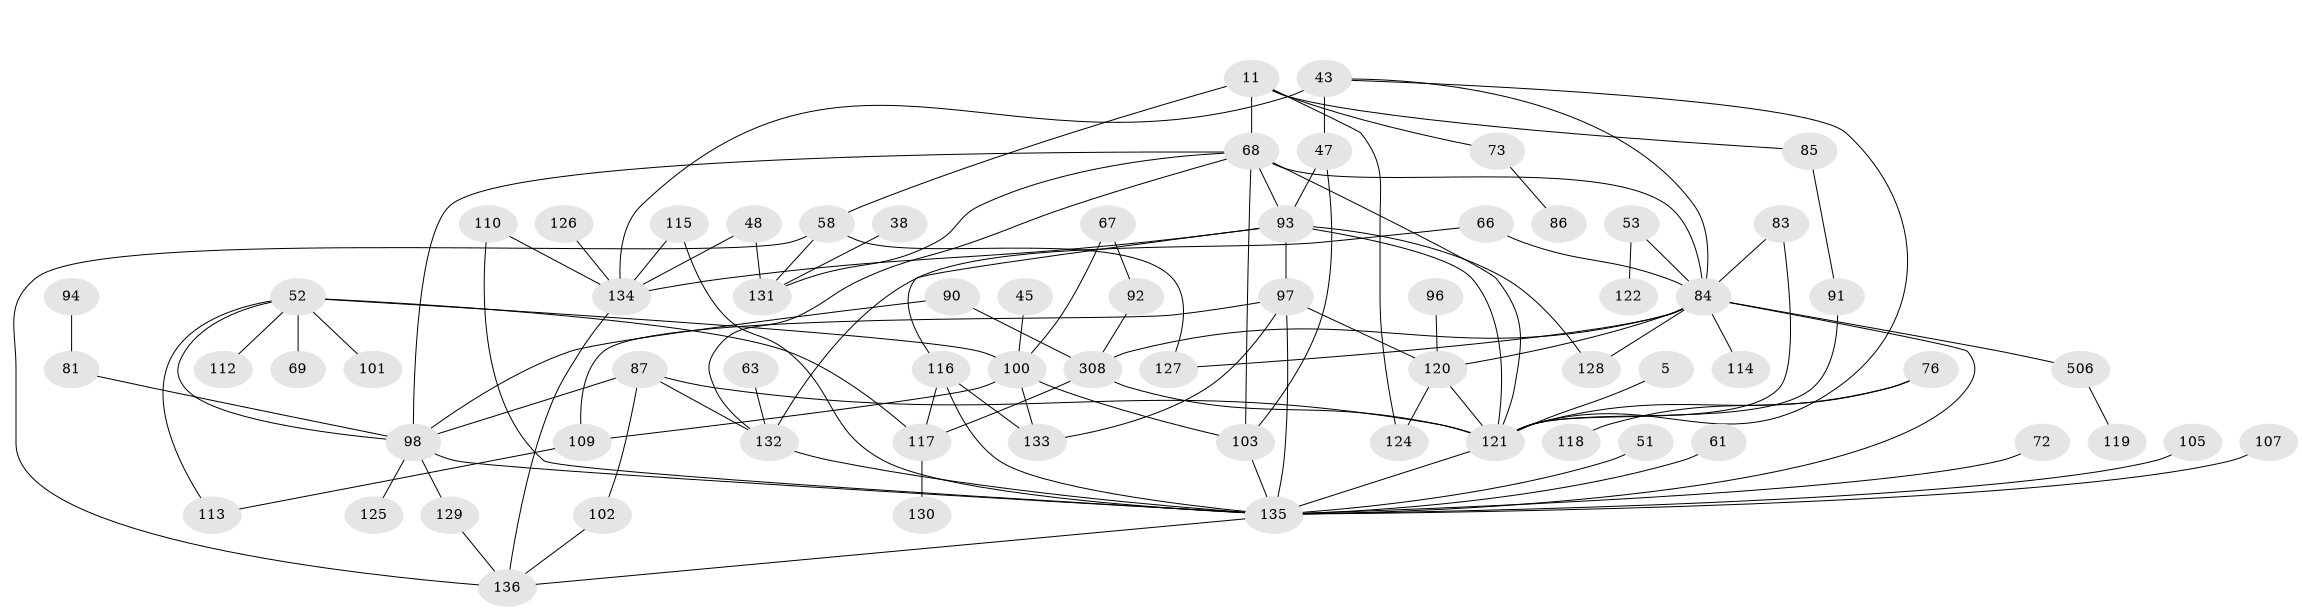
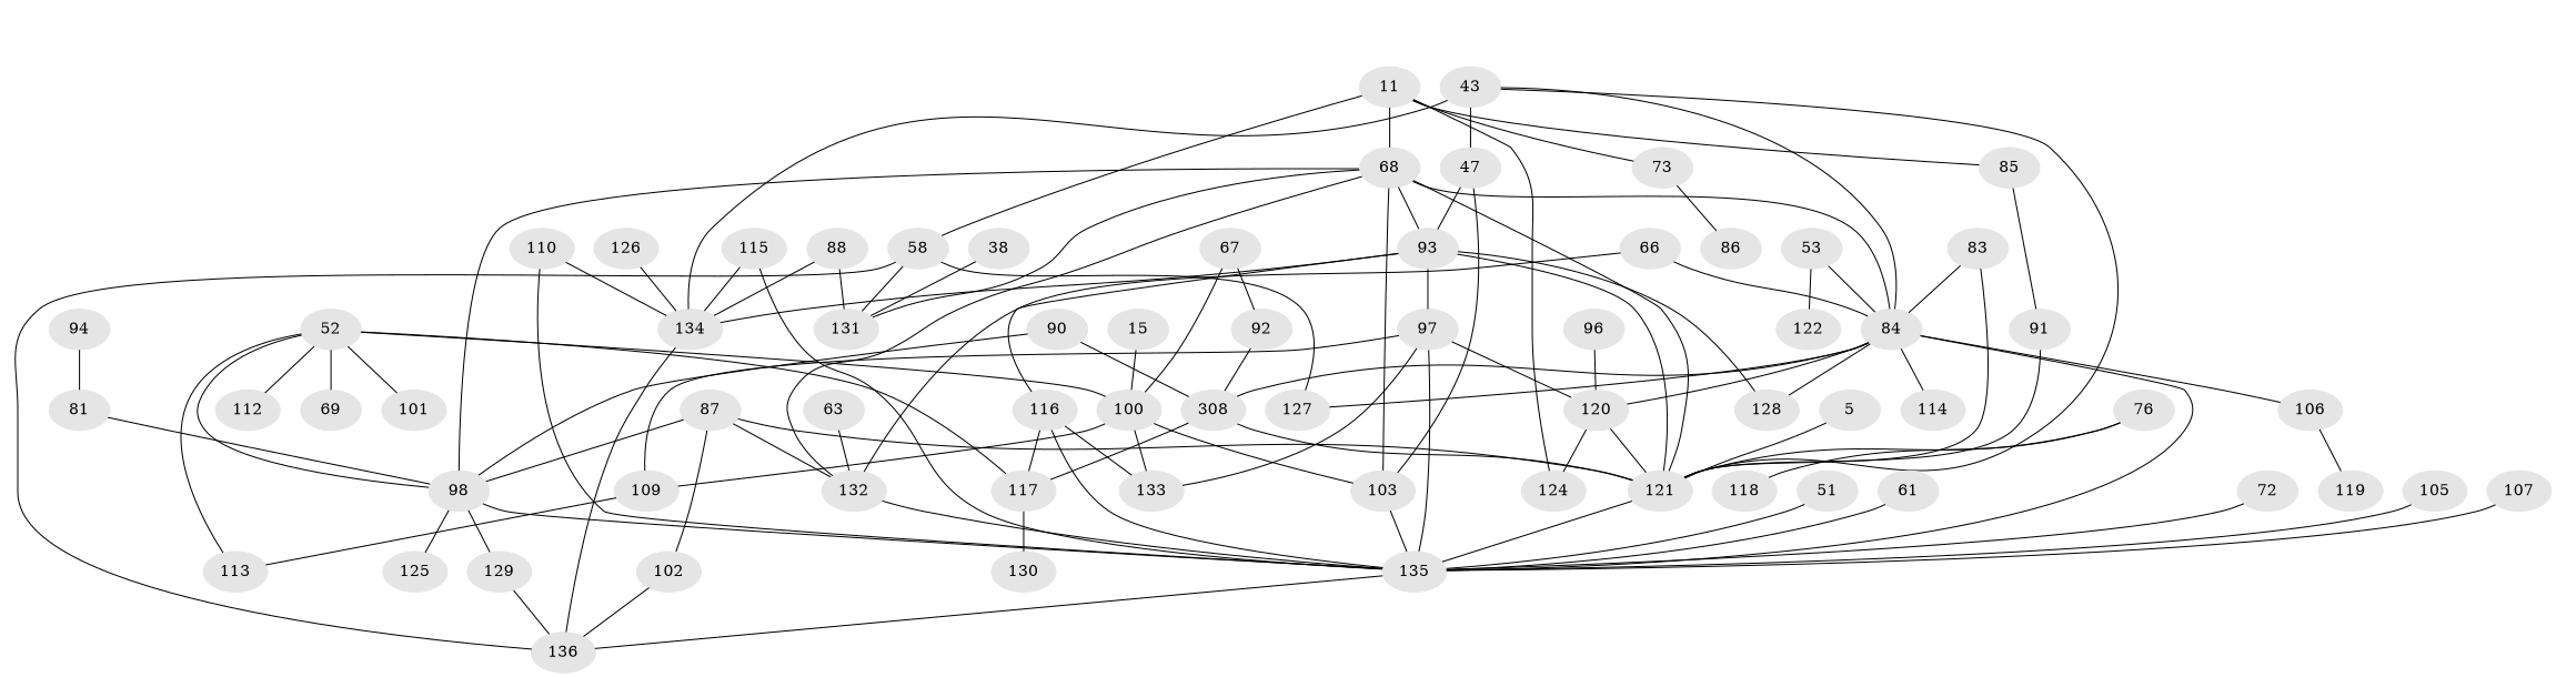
  graph {
    node [color=gray90 style=filled]
    121 [super="+30+16+49+99"]
    135 [super="+23+42+57+33+123"]
    5
    11 [super="+10"]
    58 [super="+35"]
    68 [super="+2+24+12"]
    73 [super="+46"]
    85
    124
    131 [super="+15"]
    127
    136 [super="+79"]
    84 [super="+56+54"]
    93 [super="+62"]
    103 [super="+34+95"]
    98 [super="+60+78+82"]
    132 [super="+19+111"]
    86
    91
    38
    43 [super="+22"]
    47
    134 [super="+104"]
-   106 [label=506]
+   106
    n25 [label=308]
    114
    120 [super="+6"]
    128
    100 [super="+32+71"]
    109
    133 [super="+31"]
-   45
+   45 [label=15]
    97 [super="+80"]
    116 [super="+29+77"]
    51
    52 [super="+20+40"]
    69
    101
    112
    113 [super="+70+89"]
    117 [super="+59+55"]
    125
    129
    130
    53
    122
    61
    63
    66
    67
    92
    72
    76
    118
    81
    83
    119
    87 [super="+27"]
    102
-   88 [label=48]
+   88
    90
    94
    96
    105
    107
    110
    115 [super="+74"]
    126
    121 -- 135 [weight=3]
    135 -- 136
    5 -- 121
    11 -- 58
    11 -- 68 [weight=2]
    11 -- 73
    11 -- 85
    11 -- 124
    58 -- 131
    58 -- 127
    58 -- 136
    68 -- 121 [weight=2]
    68 -- 131
    68 -- 84
    68 -- 93 [weight=2]
    68 -- 103
    68 -- 98
    68 -- 132
    73 -- 86
    85 -- 91
    84 -- 135 [weight=2]
    84 -- 127
    84 -- 106
    84 -- n25
    84 -- 114
    84 -- 120
    84 -- 128
    93 -- 121
    93 -- 134
    93 -- 128
    93 -- 97
    93 -- 116
    103 -- 135 [weight=2]
    98 -- 135 [weight=3]
    98 -- 125
    98 -- 129
    132 -- 135 [weight=2]
    91 -- 121
    38 -- 131
    43 -- 121
    43 -- 84
    43 -- 47 [weight=2]
    43 -- 134 [weight=2]
    47 -- 93
    47 -- 103
    134 -- 136
    106 -- 119
    n25 -- 121
    n25 -- 117
    120 -- 121
    120 -- 124
    100 -- 103
    100 -- 109
    100 -- 133
    109 -- 113
    45 -- 100
    97 -- 135
    97 -- 120
    97 -- 109
    97 -- 133
    116 -- 135
    116 -- 133
    116 -- 117
    51 -- 135
    52 -- 98 [weight=2]
    52 -- 100 [weight=2]
    52 -- 69
    52 -- 101
    52 -- 112
    52 -- 113
    52 -- 117
    117 -- 130
    129 -- 136
    53 -- 84
    53 -- 122
    61 -- 135
    63 -- 132
    66 -- 84
    66 -- 132
    67 -- 100
    67 -- 92
    92 -- n25
    72 -- 135
    76 -- 121
    76 -- 118
    81 -- 98
    83 -- 121
    83 -- 84
    87 -- 121
    87 -- 98
    87 -- 132
    87 -- 102
    102 -- 136
    88 -- 131
    88 -- 134
    90 -- 98
    90 -- n25
    94 -- 81
    96 -- 120
    105 -- 135
    107 -- 135
    110 -- 135
    110 -- 134
    115 -- 135
    115 -- 134
    126 -- 134
  }
